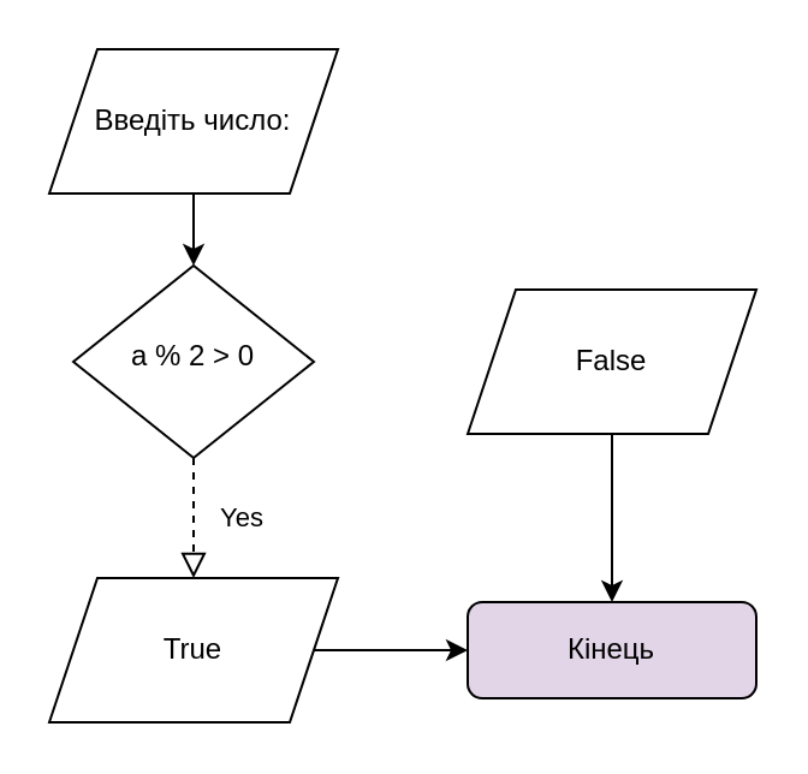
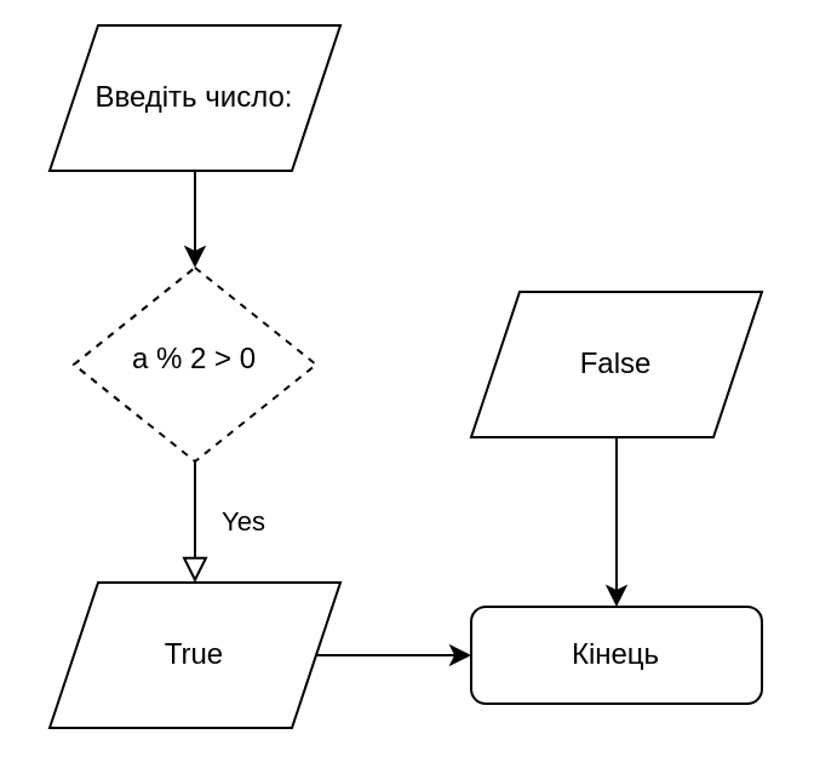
  <mxCell id="0" />
  <mxCell id="1" parent="0" />
- <mxCell id="2" value="Yes" style="rounded=0;html=1;jettySize=auto;orthogonalLoop=1;fontSize=11;endArrow=block;endFill=0;endSize=8;strokeWidth=1;shadow=0;labelBackgroundColor=none;edgeStyle=orthogonalEdgeStyle;entryX=0.5;entryY=0;entryDx=0;entryDy=0;dashed=1;" parent="1" source="3" target="8" edge="1"><mxGeometry y="20" relative="1" as="geometry"><mxPoint as="offset" /><mxPoint x="100" y="320" as="targetPoint" /></mxGeometry></mxCell>
- <mxCell id="3" value="a % 2 &amp;gt; 0" style="rhombus;whiteSpace=wrap;html=1;shadow=0;fontFamily=Helvetica;fontSize=12;align=center;strokeWidth=1;spacing=6;spacingTop=-4;" parent="1" vertex="1"><mxGeometry x="30" y="110" width="100" height="80" as="geometry" /></mxCell>
- <mxCell id="4" value="Кінець" style="rounded=1;whiteSpace=wrap;html=1;fontSize=12;glass=0;strokeWidth=1;shadow=0;fillColor=#e1d5e7;" parent="1" vertex="1"><mxGeometry x="194" y="250" width="120" height="40" as="geometry" /></mxCell>
+ <mxCell id="2" value="Yes" style="rounded=0;html=1;jettySize=auto;orthogonalLoop=1;fontSize=11;endArrow=block;endFill=0;endSize=8;strokeWidth=1;shadow=0;labelBackgroundColor=none;edgeStyle=orthogonalEdgeStyle;entryX=0.5;entryY=0;entryDx=0;entryDy=0;" parent="1" source="3" target="8" edge="1"><mxGeometry y="20" relative="1" as="geometry"><mxPoint as="offset" /><mxPoint x="100" y="320" as="targetPoint" /></mxGeometry></mxCell>
+ <mxCell id="3" value="a % 2 &amp;gt; 0" style="rhombus;whiteSpace=wrap;html=1;shadow=0;fontFamily=Helvetica;fontSize=12;align=center;strokeWidth=1;spacing=6;spacingTop=-4;dashed=1;" parent="1" vertex="1"><mxGeometry x="30" y="110" width="100" height="80" as="geometry" /></mxCell>
+ <mxCell id="4" value="Кінець" style="rounded=1;whiteSpace=wrap;html=1;fontSize=12;glass=0;strokeWidth=1;shadow=0;" parent="1" vertex="1"><mxGeometry x="194" y="250" width="120" height="40" as="geometry" /></mxCell>
  <mxCell id="5" value="" style="edgeStyle=orthogonalEdgeStyle;rounded=0;orthogonalLoop=1;jettySize=auto;html=1;" edge="1" parent="1" source="6" target="4"><mxGeometry relative="1" as="geometry" /></mxCell>
  <mxCell id="6" value="False" style="shape=parallelogram;perimeter=parallelogramPerimeter;whiteSpace=wrap;html=1;fixedSize=1;spacing=12;" vertex="1" parent="1"><mxGeometry x="194" y="120" width="120" height="60" as="geometry" /></mxCell>
  <mxCell id="7" value="" style="edgeStyle=orthogonalEdgeStyle;rounded=0;orthogonalLoop=1;jettySize=auto;html=1;" edge="1" parent="1" source="8" target="4"><mxGeometry relative="1" as="geometry" /></mxCell>
  <mxCell id="8" value="True" style="shape=parallelogram;perimeter=parallelogramPerimeter;whiteSpace=wrap;html=1;fixedSize=1;spacing=12;" vertex="1" parent="1"><mxGeometry x="20" y="240" width="120" height="60" as="geometry" /></mxCell>
  <mxCell id="9" value="" style="edgeStyle=orthogonalEdgeStyle;rounded=0;orthogonalLoop=1;jettySize=auto;html=1;" edge="1" parent="1" source="10" target="3"><mxGeometry relative="1" as="geometry" /></mxCell>
- <mxCell id="10" value="Введіть число:" style="shape=parallelogram;perimeter=parallelogramPerimeter;whiteSpace=wrap;html=1;fixedSize=1;spacing=8;" vertex="1" parent="1"><mxGeometry x="20" y="20" width="120" height="60" as="geometry" /></mxCell>
+ <mxCell id="10" value="Введіть число:" style="shape=parallelogram;perimeter=parallelogramPerimeter;whiteSpace=wrap;html=1;fixedSize=1;spacing=8;" vertex="1" parent="1"><mxGeometry x="20" y="10" width="120" height="60" as="geometry" /></mxCell>
